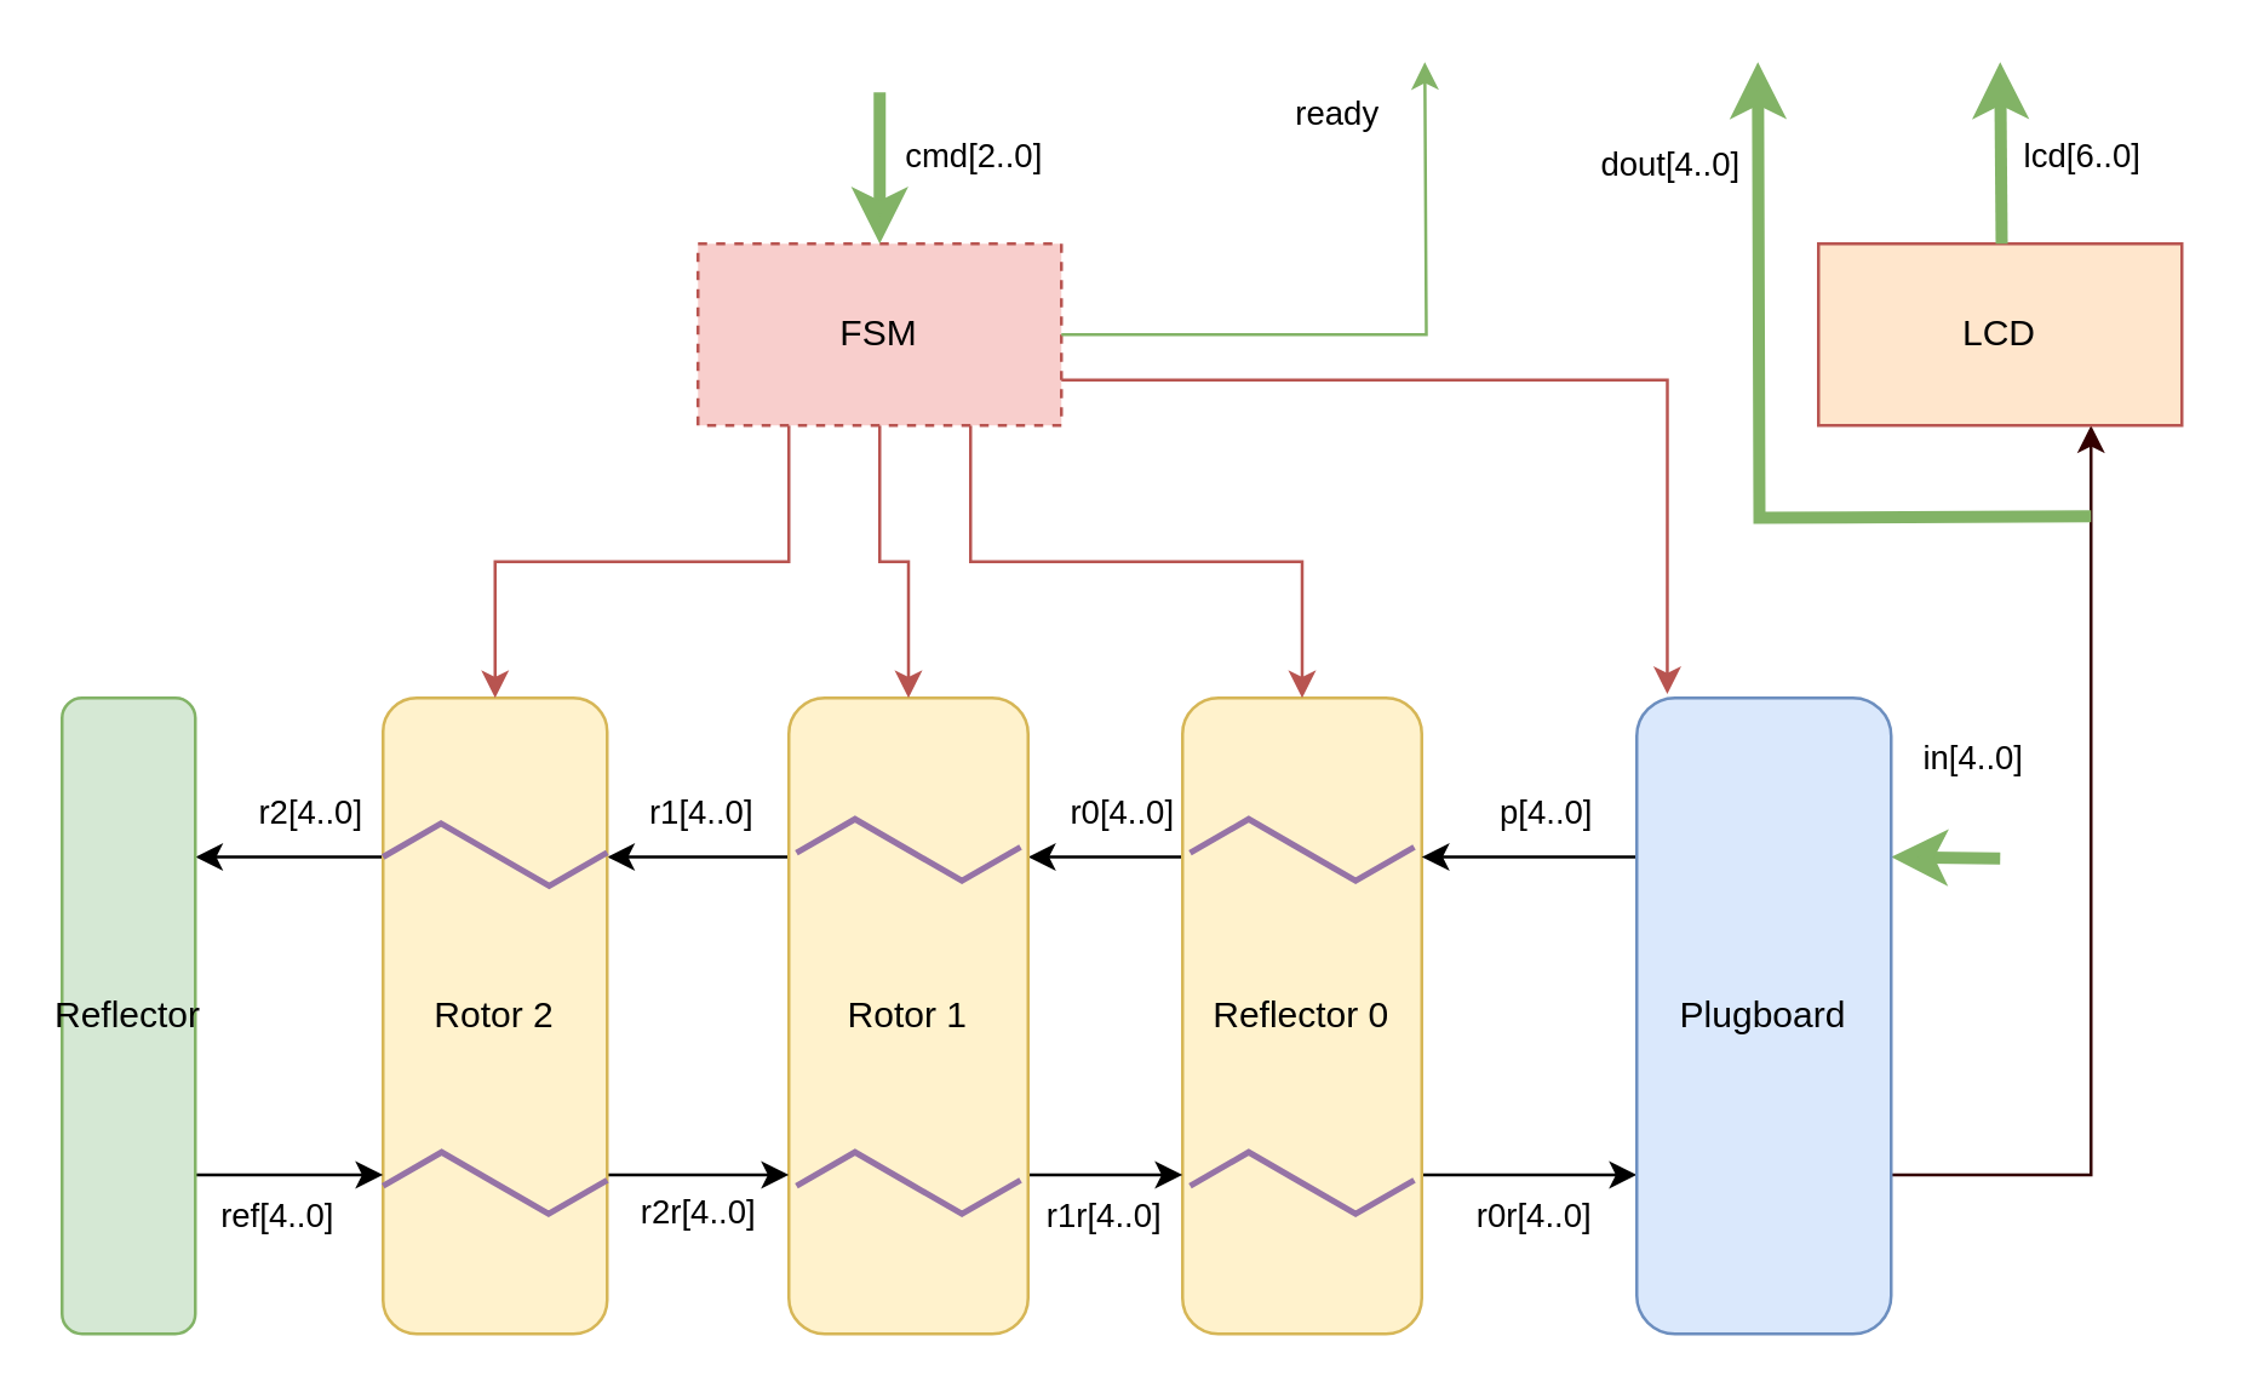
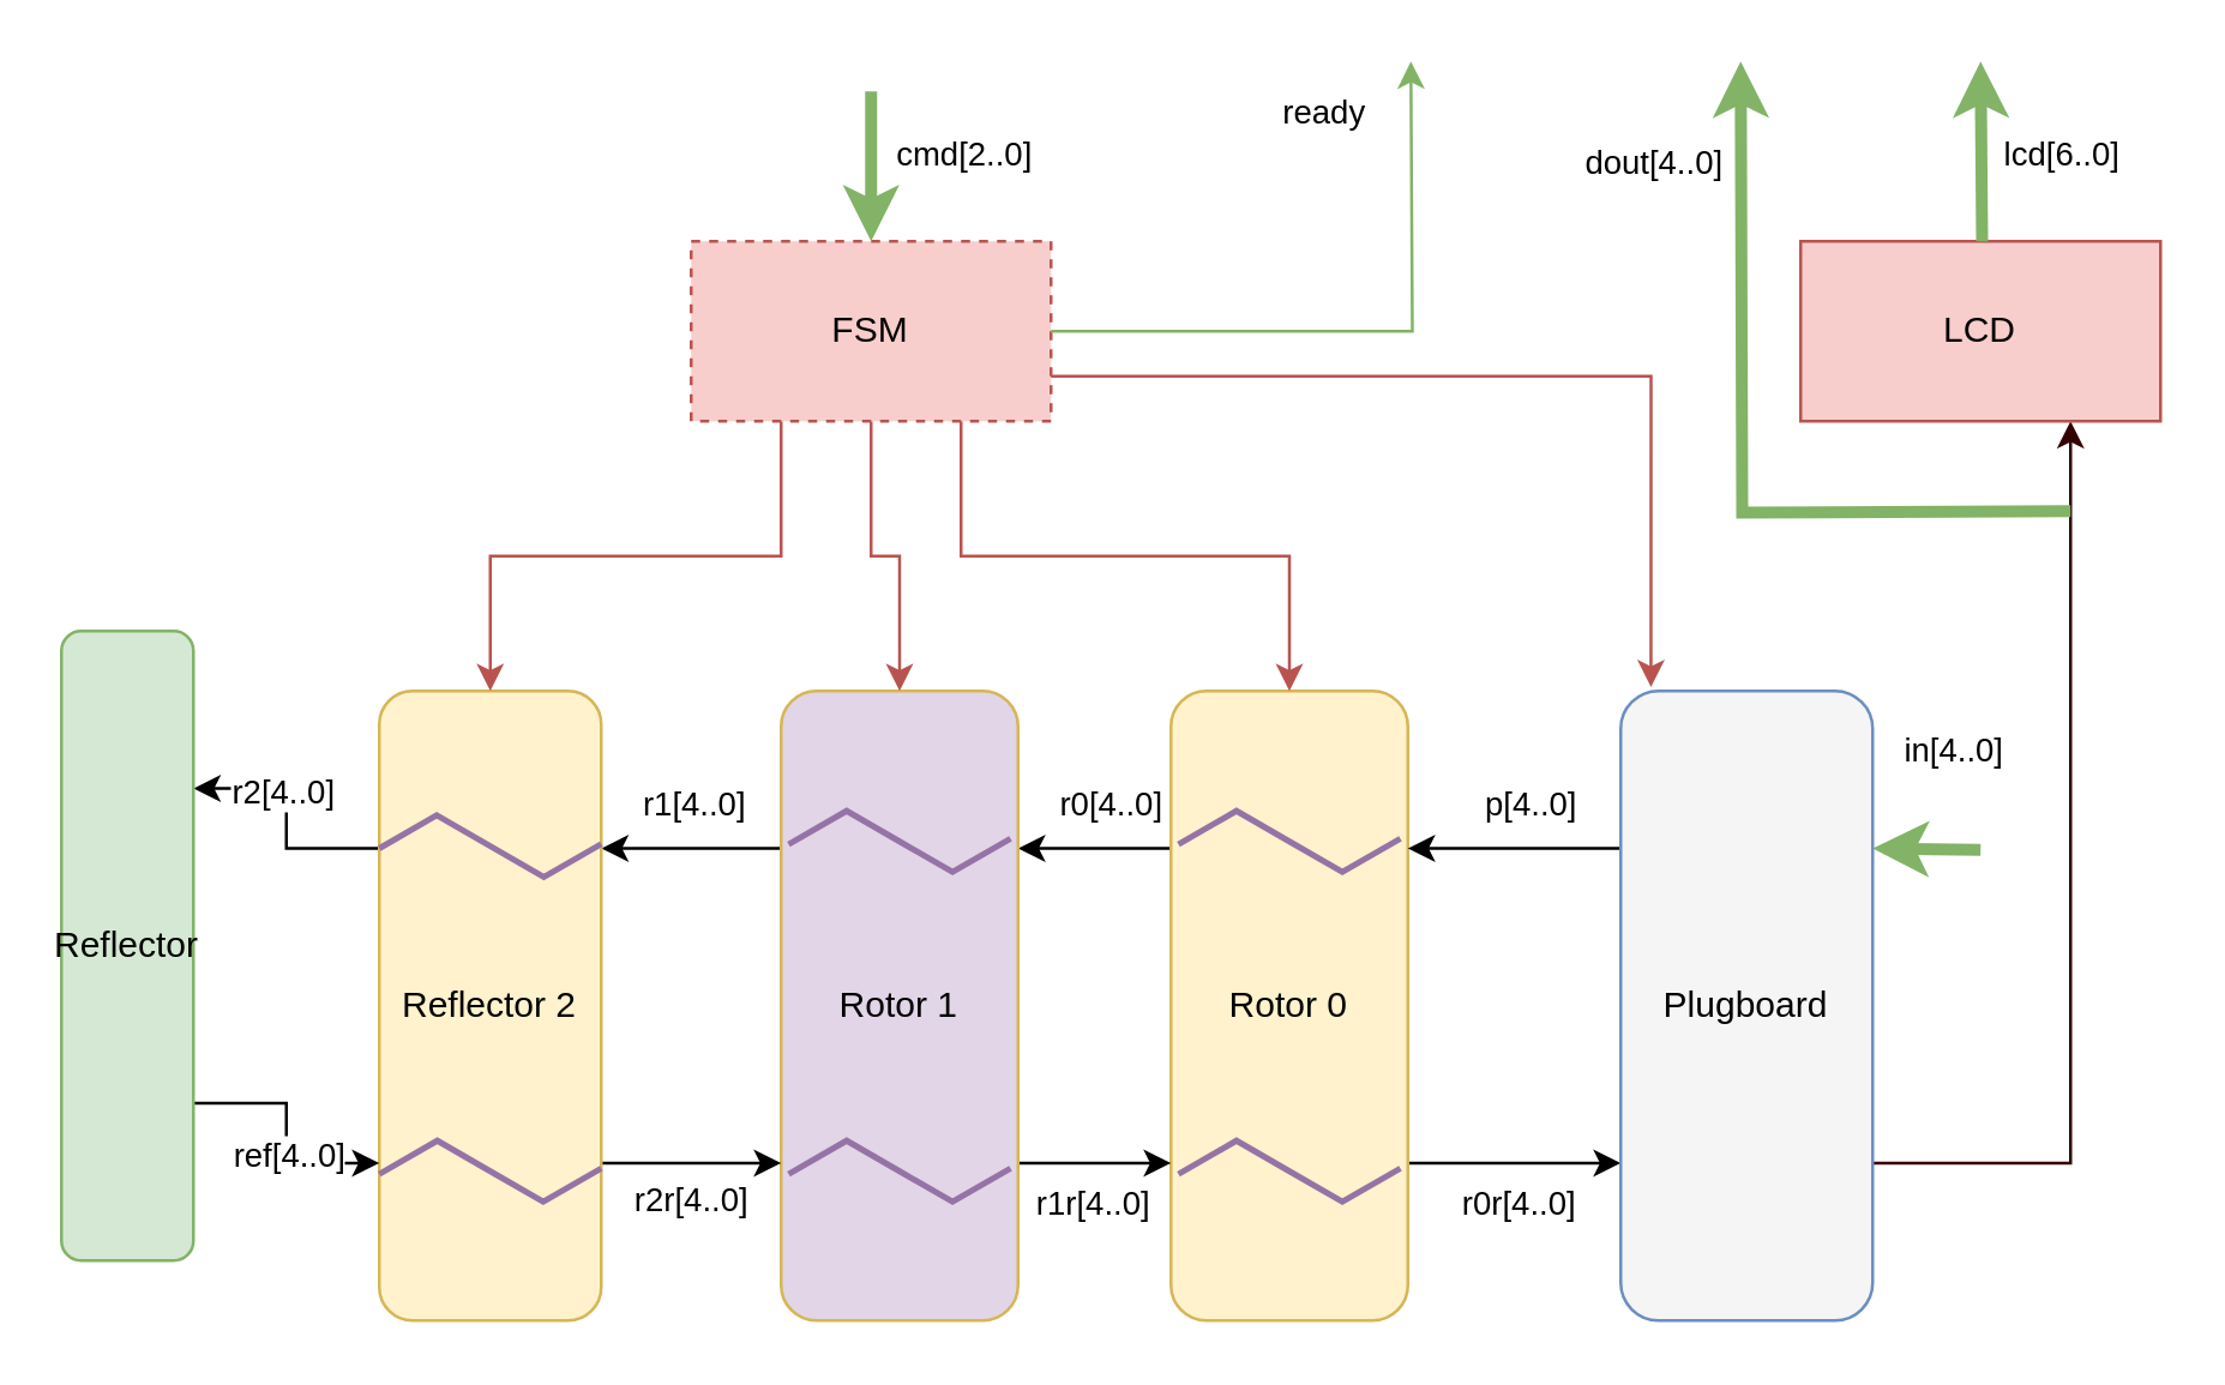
  <mxCell id="0" />
  <mxCell id="1" parent="0" />
  <mxCell id="2" value="r0[4..0]" style="edgeStyle=orthogonalEdgeStyle;rounded=0;orthogonalLoop=1;jettySize=auto;html=1;exitX=0;exitY=0.25;exitDx=0;exitDy=0;entryX=1;entryY=0.25;entryDx=0;entryDy=0;" edge="1" parent="1" source="5" target="10"><mxGeometry x="-0.216" y="-15" relative="1" as="geometry"><mxPoint x="340" y="280" as="targetPoint" /><mxPoint as="offset" /></mxGeometry></mxCell>
  <mxCell id="3" style="edgeStyle=orthogonalEdgeStyle;rounded=0;orthogonalLoop=1;jettySize=auto;html=1;exitX=1;exitY=0.75;exitDx=0;exitDy=0;entryX=0;entryY=0.75;entryDx=0;entryDy=0;" edge="1" parent="1" source="5" target="23"><mxGeometry relative="1" as="geometry" /></mxCell>
  <mxCell id="4" value="r0r[4..0]" style="edgeLabel;html=1;align=center;verticalAlign=middle;resizable=0;points=[];fontFamily=Helvetica;fontSize=11;fontColor=default;labelBackgroundColor=default;" vertex="1" connectable="0" parent="3"><mxGeometry x="0.004" relative="1" as="geometry"><mxPoint y="13" as="offset" /></mxGeometry></mxCell>
- <mxCell id="5" value="Reflector 0" style="rounded=1;whiteSpace=wrap;html=1;fillColor=#fff2cc;strokeColor=#d6b656;" vertex="1" parent="1"><mxGeometry x="390" y="230" width="79" height="210" as="geometry" /></mxCell>
+ <mxCell id="5" value="Rotor 0" style="rounded=1;whiteSpace=wrap;html=1;fillColor=#fff2cc;strokeColor=#d6b656;" vertex="1" parent="1"><mxGeometry x="390" y="230" width="79" height="210" as="geometry" /></mxCell>
  <mxCell id="6" style="edgeStyle=orthogonalEdgeStyle;rounded=0;orthogonalLoop=1;jettySize=auto;html=1;exitX=0;exitY=0.25;exitDx=0;exitDy=0;entryX=1;entryY=0.25;entryDx=0;entryDy=0;" edge="1" parent="1" source="10" target="14"><mxGeometry relative="1" as="geometry" /></mxCell>
  <mxCell id="7" value="r1[4..0]" style="edgeLabel;html=1;align=center;verticalAlign=middle;resizable=0;points=[];fontFamily=Helvetica;fontSize=11;fontColor=default;labelBackgroundColor=default;" vertex="1" connectable="0" parent="6"><mxGeometry x="-0.336" y="2" relative="1" as="geometry"><mxPoint x="-10" y="-17" as="offset" /></mxGeometry></mxCell>
  <mxCell id="8" style="edgeStyle=orthogonalEdgeStyle;rounded=0;orthogonalLoop=1;jettySize=auto;html=1;exitX=1;exitY=0.75;exitDx=0;exitDy=0;entryX=0;entryY=0.75;entryDx=0;entryDy=0;" edge="1" parent="1" source="10" target="5"><mxGeometry relative="1" as="geometry" /></mxCell>
  <mxCell id="9" value="r1r[4..0]" style="edgeLabel;html=1;align=center;verticalAlign=middle;resizable=0;points=[];fontFamily=Helvetica;fontSize=11;fontColor=default;labelBackgroundColor=default;" vertex="1" connectable="0" parent="8"><mxGeometry x="-0.066" y="1" relative="1" as="geometry"><mxPoint y="14" as="offset" /></mxGeometry></mxCell>
- <mxCell id="10" value="Rotor 1" style="rounded=1;whiteSpace=wrap;html=1;fillColor=#fff2cc;strokeColor=#d6b656;" vertex="1" parent="1"><mxGeometry x="260" y="230" width="79" height="210" as="geometry" /></mxCell>
+ <mxCell id="10" value="Rotor 1" style="rounded=1;whiteSpace=wrap;html=1;fillColor=#e1d5e7;strokeColor=#d6b656;" vertex="1" parent="1"><mxGeometry x="260" y="230" width="79" height="210" as="geometry" /></mxCell>
  <mxCell id="11" style="edgeStyle=orthogonalEdgeStyle;rounded=0;orthogonalLoop=1;jettySize=auto;html=1;exitX=0;exitY=0.25;exitDx=0;exitDy=0;entryX=1;entryY=0.25;entryDx=0;entryDy=0;" edge="1" parent="1" source="14" target="17"><mxGeometry relative="1" as="geometry"><mxPoint x="126" y="284" as="sourcePoint" /><mxPoint x="64" y="284" as="targetPoint" /></mxGeometry></mxCell>
  <mxCell id="12" value="r2[4..0]" style="edgeLabel;html=1;align=center;verticalAlign=middle;resizable=0;points=[];fontFamily=Helvetica;fontSize=11;fontColor=default;labelBackgroundColor=default;" vertex="1" connectable="0" parent="11"><mxGeometry x="-0.194" y="2" relative="1" as="geometry"><mxPoint y="-17" as="offset" /></mxGeometry></mxCell>
  <mxCell id="13" value="r2r[4..0]" style="edgeStyle=orthogonalEdgeStyle;rounded=0;orthogonalLoop=1;jettySize=auto;html=1;exitX=1;exitY=0.75;exitDx=0;exitDy=0;entryX=0;entryY=0.75;entryDx=0;entryDy=0;" edge="1" parent="1" source="14" target="10"><mxGeometry y="-12" relative="1" as="geometry"><mxPoint as="offset" /></mxGeometry></mxCell>
- <mxCell id="14" value="Rotor 2" style="rounded=1;whiteSpace=wrap;html=1;fillColor=#fff2cc;strokeColor=#d6b656;" vertex="1" parent="1"><mxGeometry x="126" y="230" width="74" height="210" as="geometry" /></mxCell>
+ <mxCell id="14" value="Reflector 2" style="rounded=1;whiteSpace=wrap;html=1;fillColor=#fff2cc;strokeColor=#d6b656;" vertex="1" parent="1"><mxGeometry x="126" y="230" width="74" height="210" as="geometry" /></mxCell>
  <mxCell id="15" style="edgeStyle=orthogonalEdgeStyle;rounded=0;orthogonalLoop=1;jettySize=auto;html=1;exitX=1;exitY=0.75;exitDx=0;exitDy=0;entryX=0;entryY=0.75;entryDx=0;entryDy=0;" edge="1" parent="1" source="17" target="14"><mxGeometry relative="1" as="geometry" /></mxCell>
  <mxCell id="16" value="ref[4..0]" style="edgeLabel;html=1;align=center;verticalAlign=middle;resizable=0;points=[];fontFamily=Helvetica;fontSize=11;fontColor=default;labelBackgroundColor=default;" vertex="1" connectable="0" parent="15"><mxGeometry x="-0.158" relative="1" as="geometry"><mxPoint y="13" as="offset" /></mxGeometry></mxCell>
- <mxCell id="17" value="Reflector" style="rounded=1;whiteSpace=wrap;html=1;fillColor=#d5e8d4;strokeColor=#82b366;" vertex="1" parent="1"><mxGeometry x="20" y="230" width="44" height="210" as="geometry" /></mxCell>
+ <mxCell id="17" value="Reflector" style="rounded=1;whiteSpace=wrap;html=1;fillColor=#d5e8d4;strokeColor=#82b366;" vertex="1" parent="1"><mxGeometry x="20" y="210" width="44" height="210" as="geometry" /></mxCell>
  <mxCell id="18" style="edgeStyle=orthogonalEdgeStyle;rounded=0;orthogonalLoop=1;jettySize=auto;html=1;exitX=0;exitY=0.25;exitDx=0;exitDy=0;entryX=1;entryY=0.25;entryDx=0;entryDy=0;" edge="1" parent="1" source="23" target="5"><mxGeometry relative="1" as="geometry"><mxPoint x="480" y="290" as="targetPoint" /></mxGeometry></mxCell>
  <mxCell id="19" value="p[4..0]" style="edgeLabel;html=1;align=center;verticalAlign=middle;resizable=0;points=[];fontFamily=Helvetica;fontSize=11;fontColor=default;labelBackgroundColor=default;" vertex="1" connectable="0" parent="18"><mxGeometry x="-0.132" y="1" relative="1" as="geometry"><mxPoint y="-16" as="offset" /></mxGeometry></mxCell>
  <mxCell id="20" style="rounded=0;orthogonalLoop=1;jettySize=auto;html=1;fillColor=#d5e8d4;strokeColor=#82b366;strokeWidth=4;entryX=1;entryY=0.25;entryDx=0;entryDy=0;" edge="1" parent="1" target="23"><mxGeometry relative="1" as="geometry"><mxPoint x="620" y="300" as="targetPoint" /><mxPoint x="660" y="283" as="sourcePoint" /></mxGeometry></mxCell>
  <mxCell id="21" value="in[4..0]" style="edgeLabel;html=1;align=center;verticalAlign=middle;resizable=0;points=[];" vertex="1" connectable="0" parent="20"><mxGeometry x="0.343" y="2" relative="1" as="geometry"><mxPoint x="15" y="-35" as="offset" /></mxGeometry></mxCell>
  <mxCell id="22" style="edgeStyle=orthogonalEdgeStyle;shape=connector;rounded=0;orthogonalLoop=1;jettySize=auto;html=1;exitX=1;exitY=0.75;exitDx=0;exitDy=0;entryX=0.75;entryY=1;entryDx=0;entryDy=0;strokeColor=#330000;strokeWidth=1;align=center;verticalAlign=middle;fontFamily=Helvetica;fontSize=11;fontColor=default;labelBackgroundColor=default;endArrow=classic;fillColor=#d5e8d4;" edge="1" parent="1" source="23" target="28"><mxGeometry relative="1" as="geometry" /></mxCell>
- <mxCell id="23" value="Plugboard" style="rounded=1;whiteSpace=wrap;html=1;fillColor=#dae8fc;strokeColor=#6c8ebf;" vertex="1" parent="1"><mxGeometry x="540" y="230" width="84" height="210" as="geometry" /></mxCell>
+ <mxCell id="23" value="Plugboard" style="rounded=1;whiteSpace=wrap;html=1;fillColor=#f5f5f5;strokeColor=#6c8ebf;" vertex="1" parent="1"><mxGeometry x="540" y="230" width="84" height="210" as="geometry" /></mxCell>
  <mxCell id="24" style="edgeStyle=orthogonalEdgeStyle;shape=connector;rounded=0;orthogonalLoop=1;jettySize=auto;html=1;exitX=0.25;exitY=1;exitDx=0;exitDy=0;entryX=0.5;entryY=0;entryDx=0;entryDy=0;strokeColor=#b85450;strokeWidth=1;align=center;verticalAlign=middle;fontFamily=Helvetica;fontSize=11;fontColor=default;labelBackgroundColor=default;endArrow=classic;fillColor=#f8cecc;" edge="1" parent="1" source="27" target="14"><mxGeometry relative="1" as="geometry" /></mxCell>
  <mxCell id="25" style="edgeStyle=orthogonalEdgeStyle;shape=connector;rounded=0;orthogonalLoop=1;jettySize=auto;html=1;exitX=0.5;exitY=1;exitDx=0;exitDy=0;strokeColor=#b85450;strokeWidth=1;align=center;verticalAlign=middle;fontFamily=Helvetica;fontSize=11;fontColor=default;labelBackgroundColor=default;endArrow=classic;fillColor=#f8cecc;" edge="1" parent="1" source="27" target="10"><mxGeometry relative="1" as="geometry" /></mxCell>
  <mxCell id="26" style="edgeStyle=orthogonalEdgeStyle;shape=connector;rounded=0;orthogonalLoop=1;jettySize=auto;html=1;exitX=0.75;exitY=1;exitDx=0;exitDy=0;entryX=0.5;entryY=0;entryDx=0;entryDy=0;strokeColor=#b85450;strokeWidth=1;align=center;verticalAlign=middle;fontFamily=Helvetica;fontSize=11;fontColor=default;labelBackgroundColor=default;endArrow=classic;fillColor=#f8cecc;" edge="1" parent="1" source="27" target="5"><mxGeometry relative="1" as="geometry" /></mxCell>
  <mxCell id="27" value="FSM" style="rounded=0;whiteSpace=wrap;html=1;fillColor=#f8cecc;strokeColor=#b85450;dashed=1;" vertex="1" parent="1"><mxGeometry x="230" y="80" width="120" height="60" as="geometry" /></mxCell>
- <mxCell id="28" value="LCD" style="rounded=0;whiteSpace=wrap;html=1;fillColor=#ffe6cc;strokeColor=#b85450;" vertex="1" parent="1"><mxGeometry x="600" y="80" width="120" height="60" as="geometry" /></mxCell>
+ <mxCell id="28" value="LCD" style="rounded=0;whiteSpace=wrap;html=1;fillColor=#f8cecc;strokeColor=#b85450;" vertex="1" parent="1"><mxGeometry x="600" y="80" width="120" height="60" as="geometry" /></mxCell>
  <mxCell id="29" style="rounded=0;orthogonalLoop=1;jettySize=auto;html=1;entryX=0.5;entryY=0;entryDx=0;entryDy=0;fillColor=#d5e8d4;strokeColor=#82b366;strokeWidth=4;" edge="1" parent="1" target="27"><mxGeometry relative="1" as="geometry"><mxPoint x="283" y="30" as="targetPoint" /><mxPoint x="290" y="30" as="sourcePoint" /></mxGeometry></mxCell>
  <mxCell id="30" value="cmd[2..0]" style="edgeLabel;html=1;align=center;verticalAlign=middle;resizable=0;points=[];" vertex="1" connectable="0" parent="29"><mxGeometry x="0.343" y="2" relative="1" as="geometry"><mxPoint x="28" y="-14" as="offset" /></mxGeometry></mxCell>
  <mxCell id="31" style="rounded=0;orthogonalLoop=1;jettySize=auto;html=1;fillColor=#d5e8d4;strokeColor=#82b366;strokeWidth=4;" edge="1" parent="1"><mxGeometry relative="1" as="geometry"><mxPoint x="660" y="20" as="targetPoint" /><mxPoint x="660.5" y="80" as="sourcePoint" /></mxGeometry></mxCell>
  <mxCell id="32" value="lcd[6..0]" style="edgeLabel;html=1;align=center;verticalAlign=middle;resizable=0;points=[];" vertex="1" connectable="0" parent="31"><mxGeometry x="0.343" y="2" relative="1" as="geometry"><mxPoint x="28" y="10" as="offset" /></mxGeometry></mxCell>
  <mxCell id="33" value="" style="edgeStyle=isometricEdgeStyle;endArrow=none;html=1;rounded=0;strokeColor=#9673a6;strokeWidth=2;align=center;verticalAlign=middle;fontFamily=Helvetica;fontSize=11;fontColor=default;labelBackgroundColor=default;fillColor=#e1d5e7;exitX=0;exitY=0.25;exitDx=0;exitDy=0;" edge="1" parent="1" source="14"><mxGeometry width="50" height="100" relative="1" as="geometry"><mxPoint x="120" y="280" as="sourcePoint" /><mxPoint x="200" y="281.05" as="targetPoint" /></mxGeometry></mxCell>
  <mxCell id="34" value="" style="edgeStyle=isometricEdgeStyle;endArrow=none;html=1;rounded=0;strokeColor=#9673a6;strokeWidth=2;align=center;verticalAlign=middle;fontFamily=Helvetica;fontSize=11;fontColor=default;labelBackgroundColor=default;fillColor=#e1d5e7;exitX=0;exitY=0.25;exitDx=0;exitDy=0;" edge="1" parent="1"><mxGeometry width="50" height="100" relative="1" as="geometry"><mxPoint x="262.5" y="281.17" as="sourcePoint" /><mxPoint x="336.5" y="279.22" as="targetPoint" /></mxGeometry></mxCell>
  <mxCell id="35" value="" style="edgeStyle=isometricEdgeStyle;endArrow=none;html=1;rounded=0;strokeColor=#9673a6;strokeWidth=2;align=center;verticalAlign=middle;fontFamily=Helvetica;fontSize=11;fontColor=default;labelBackgroundColor=default;fillColor=#e1d5e7;exitX=0;exitY=0.25;exitDx=0;exitDy=0;" edge="1" parent="1"><mxGeometry width="50" height="100" relative="1" as="geometry"><mxPoint x="392.5" y="281.17" as="sourcePoint" /><mxPoint x="466.5" y="279.22" as="targetPoint" /></mxGeometry></mxCell>
  <mxCell id="36" value="" style="edgeStyle=isometricEdgeStyle;endArrow=none;html=1;rounded=0;strokeColor=#9673a6;strokeWidth=2;align=center;verticalAlign=middle;fontFamily=Helvetica;fontSize=11;fontColor=default;labelBackgroundColor=default;fillColor=#e1d5e7;exitX=0;exitY=0.25;exitDx=0;exitDy=0;" edge="1" parent="1"><mxGeometry width="50" height="100" relative="1" as="geometry"><mxPoint x="126" y="391.17" as="sourcePoint" /><mxPoint x="200" y="389.22" as="targetPoint" /></mxGeometry></mxCell>
  <mxCell id="37" value="" style="edgeStyle=isometricEdgeStyle;endArrow=none;html=1;rounded=0;strokeColor=#9673a6;strokeWidth=2;align=center;verticalAlign=middle;fontFamily=Helvetica;fontSize=11;fontColor=default;labelBackgroundColor=default;fillColor=#e1d5e7;exitX=0;exitY=0.25;exitDx=0;exitDy=0;" edge="1" parent="1"><mxGeometry width="50" height="100" relative="1" as="geometry"><mxPoint x="262.5" y="391.17" as="sourcePoint" /><mxPoint x="336.5" y="389.22" as="targetPoint" /></mxGeometry></mxCell>
  <mxCell id="38" value="" style="edgeStyle=isometricEdgeStyle;endArrow=none;html=1;rounded=0;strokeColor=#9673a6;strokeWidth=2;align=center;verticalAlign=middle;fontFamily=Helvetica;fontSize=11;fontColor=default;labelBackgroundColor=default;fillColor=#e1d5e7;exitX=0;exitY=0.25;exitDx=0;exitDy=0;" edge="1" parent="1"><mxGeometry width="50" height="100" relative="1" as="geometry"><mxPoint x="392.5" y="391.17" as="sourcePoint" /><mxPoint x="466.5" y="389.22" as="targetPoint" /></mxGeometry></mxCell>
  <mxCell id="39" value="" style="endArrow=classic;html=1;rounded=0;strokeColor=#82b366;strokeWidth=4;align=center;verticalAlign=middle;fontFamily=Helvetica;fontSize=11;fontColor=default;labelBackgroundColor=default;fillColor=#d5e8d4;edgeStyle=orthogonalEdgeStyle;" edge="1" parent="1"><mxGeometry width="50" height="50" relative="1" as="geometry"><mxPoint x="690" y="170" as="sourcePoint" /><mxPoint x="580" y="20" as="targetPoint" /></mxGeometry></mxCell>
  <mxCell id="40" value="dout[4..0]" style="edgeLabel;html=1;align=center;verticalAlign=middle;resizable=0;points=[];fontFamily=Helvetica;fontSize=11;fontColor=default;labelBackgroundColor=default;" vertex="1" connectable="0" parent="39"><mxGeometry x="0.321" relative="1" as="geometry"><mxPoint x="-30" y="-55" as="offset" /></mxGeometry></mxCell>
  <mxCell id="41" value="" style="endArrow=classic;html=1;rounded=0;strokeColor=#82b366;strokeWidth=1;align=center;verticalAlign=middle;fontFamily=Helvetica;fontSize=11;fontColor=default;labelBackgroundColor=default;fillColor=#d5e8d4;edgeStyle=orthogonalEdgeStyle;exitX=1;exitY=0.5;exitDx=0;exitDy=0;" edge="1" parent="1" source="27"><mxGeometry width="50" height="50" relative="1" as="geometry"><mxPoint x="700" y="180" as="sourcePoint" /><mxPoint x="470" y="20" as="targetPoint" /></mxGeometry></mxCell>
  <mxCell id="42" value="ready" style="edgeLabel;html=1;align=center;verticalAlign=middle;resizable=0;points=[];fontFamily=Helvetica;fontSize=11;fontColor=default;labelBackgroundColor=default;" vertex="1" connectable="0" parent="41"><mxGeometry x="0.321" relative="1" as="geometry"><mxPoint x="-30" y="-55" as="offset" /></mxGeometry></mxCell>
  <mxCell id="43" style="edgeStyle=orthogonalEdgeStyle;shape=connector;rounded=0;orthogonalLoop=1;jettySize=auto;html=1;exitX=1;exitY=0.75;exitDx=0;exitDy=0;entryX=0.12;entryY=-0.006;entryDx=0;entryDy=0;strokeColor=#b85450;strokeWidth=1;align=center;verticalAlign=middle;fontFamily=Helvetica;fontSize=11;fontColor=default;labelBackgroundColor=default;endArrow=classic;fillColor=#f8cecc;entryPerimeter=0;" edge="1" parent="1" source="27" target="23"><mxGeometry relative="1" as="geometry"><mxPoint x="330" y="150" as="sourcePoint" /><mxPoint x="440" y="240" as="targetPoint" /></mxGeometry></mxCell>
